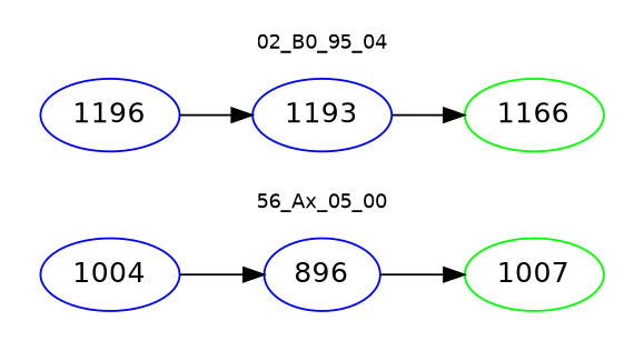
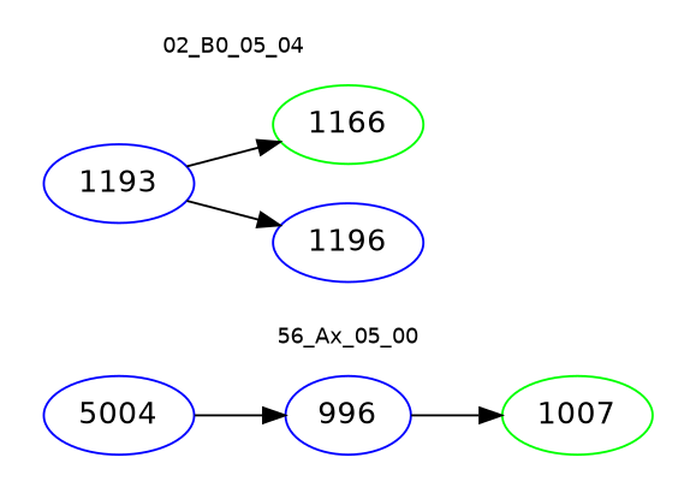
  digraph {
    fontname="DejaVu Sans"
    rankdir=LR
    node [color=blue fontname="DejaVu Sans"]
    edge [color=black fontname="DejaVu Sans"]
-   n1 [label=1004]
-   n2 [label=896]
+   n1 [label=5004]
+   n2 [label=996]
    n3 [color=green label=1007]
    n4 [label=1196]
    n5 [label=1193]
    n6 [color=green label=1166]
    subgraph cluster_1 {
      color=white
      fontsize=10
      label="56_Ax_05_00"
      n1
      n2
      n3
    }
    subgraph cluster_2 {
      color=white
      fontsize=10
-     label="02_B0_95_04"
+     label="02_B0_05_04"
      n4
      n5
      n6
    }
    n1 -> n2
    n2 -> n3
-   n4 -> n5
+   n5 -> n4
    n5 -> n6
  }
